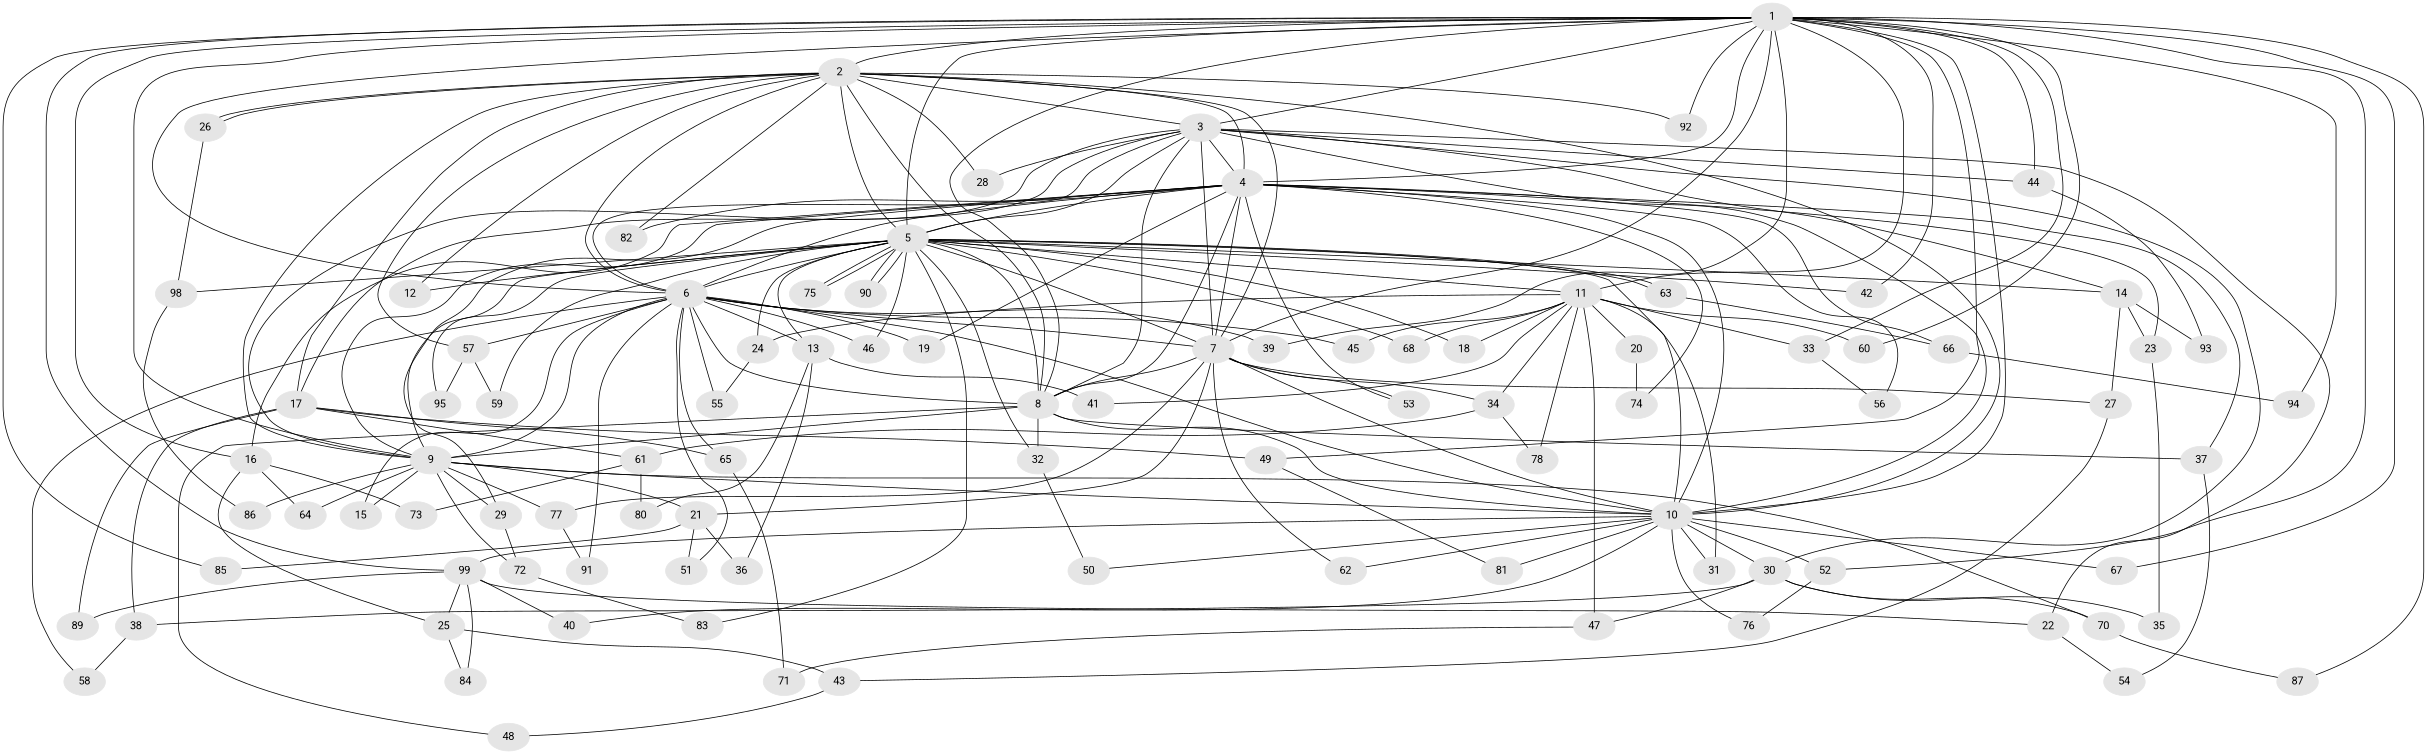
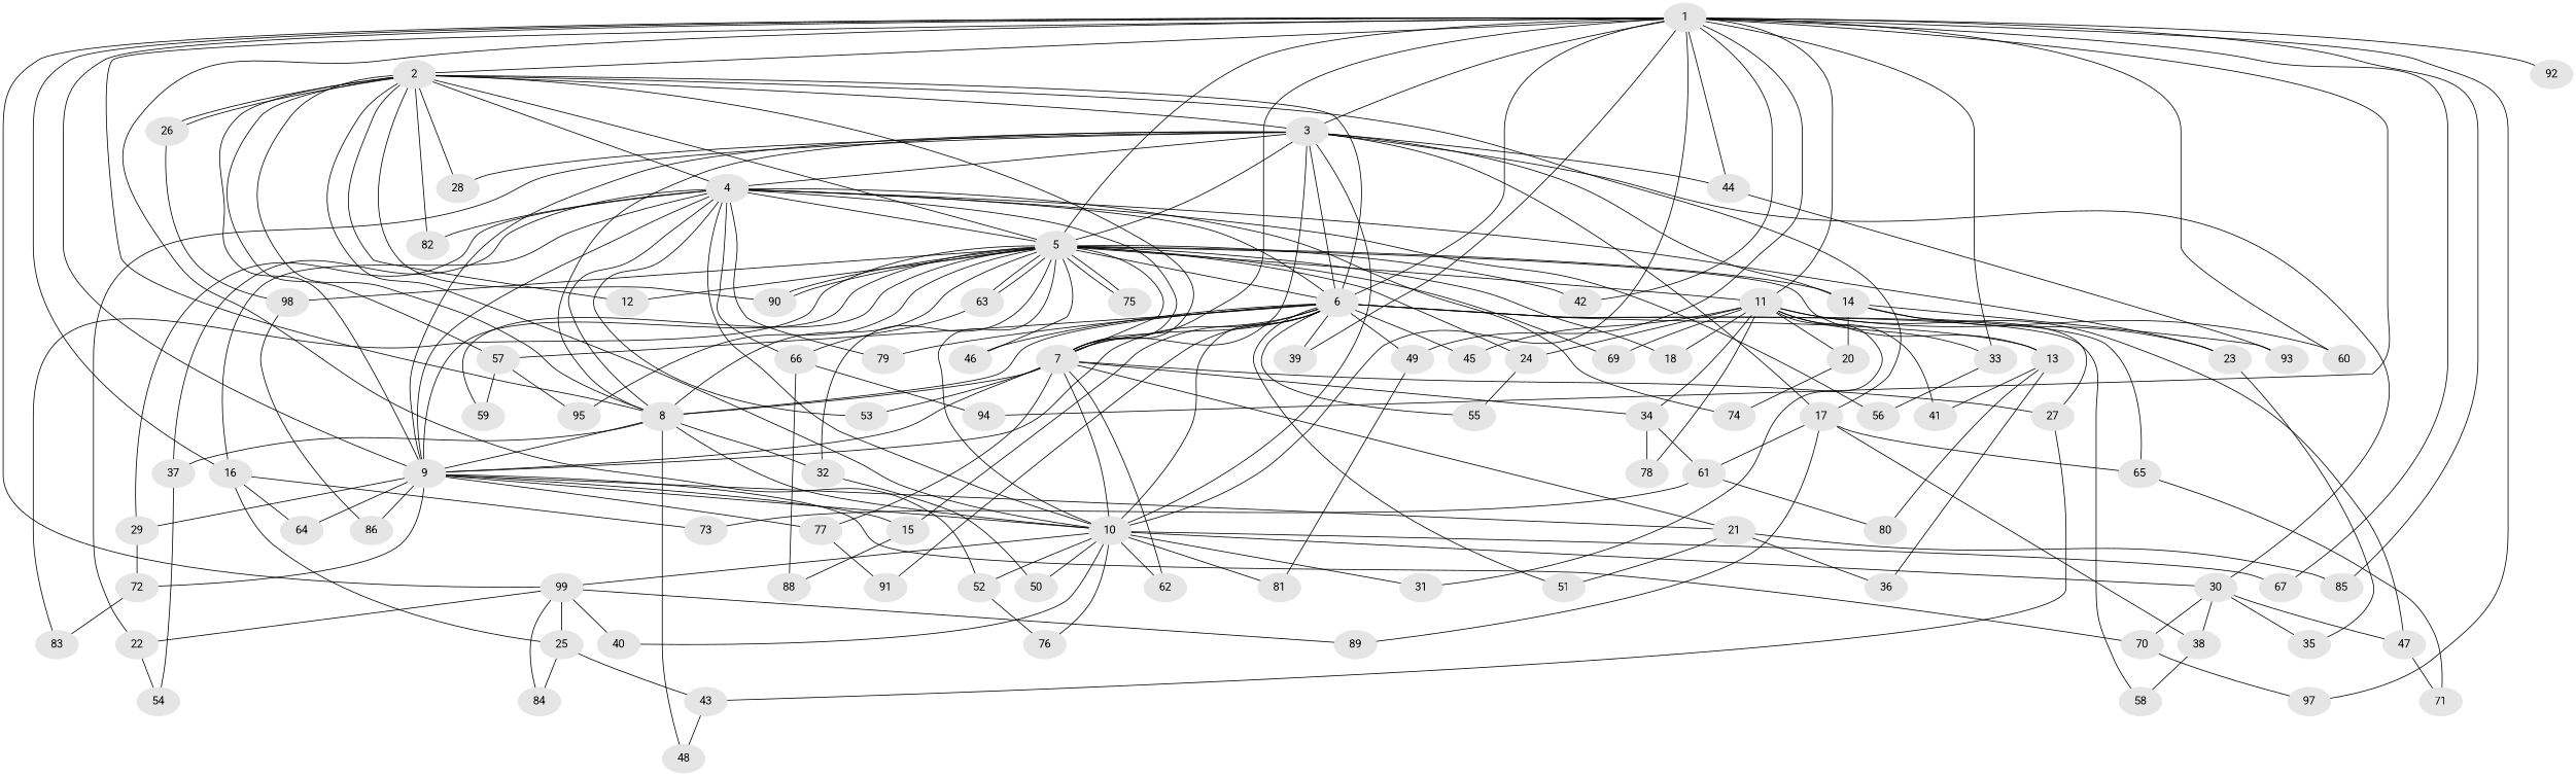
  graph {
    fontname=Roboto
    node [color=gray90 fontname=Roboto style=filled]
    edge [fontname=Roboto]
    1
    2
    3
    4
    5
    6
    7
    8
    9
    10
    11
    16
    n13 [label=99]
    33
    39
    42
    44
    49
    52
    60
    67
    85
-   87
+   87 [label=97]
    92
    94
    12
    17
    26
    28
    57
    82
    14
    22
    30
    23
    29
    37
    53
    56
    66
    74
-   79 [label=19]
+   79
    13
    18
    24
    32
    46
    59
    63
    n50 [label=98]
-   69 [label=68]
+   69
    75
    83
    90
    95
    15
    45
    51
    55
    58
    65
    91
    21
    27
    34
    62
    77
    48
    64
    70
    72
    86
    31
    40
    50
    76
    81
    20
    41
    47
    78
    25
    73
    89
    84
    93
    38
    61
    54
    35
+   88
    36
    80
    71
    43
    1 -- 2
    1 -- 3
-   1 -- 4
    1 -- 5
    1 -- 6
    1 -- 7
    1 -- 8
    1 -- 9
    1 -- 10
    1 -- 11
    1 -- 16
    1 -- n13
    1 -- 33
    1 -- 39
    1 -- 42
    1 -- 44
    1 -- 49
    1 -- 52
    1 -- 60
    1 -- 67
    1 -- 85
    1 -- 87
    1 -- 92
    1 -- 94
    2 -- 3
    2 -- 4
    2 -- 5
    2 -- 6
    2 -- 7
    2 -- 8
    2 -- 9
    2 -- 10
-   2 -- 92
+   2 -- 90
    2 -- 12
    2 -- 17
    2 -- 26
    2 -- 26
    2 -- 28
    2 -- 57
    2 -- 82
    3 -- 4
    3 -- 5
    3 -- 6
    3 -- 7
    3 -- 8
    3 -- 9
    3 -- 10
    3 -- 44
    3 -- 17
    3 -- 28
    3 -- 14
    3 -- 22
    3 -- 30
    4 -- 5
    4 -- 6
    4 -- 7
    4 -- 8
    4 -- 9
    4 -- 10
    4 -- 16
    4 -- 82
    4 -- 23
    4 -- 29
    4 -- 37
    4 -- 53
    4 -- 56
    4 -- 66
    4 -- 74
    4 -- 79
    5 -- 6
    5 -- 7
    5 -- 8
    5 -- 9
    5 -- 10
    5 -- 11
    5 -- 42
    5 -- 12
    5 -- 14
    5 -- 13
    5 -- 18
    5 -- 24
    5 -- 32
    5 -- 46
    5 -- 59
    5 -- 63
    5 -- 63
    5 -- n50
    5 -- 69
    5 -- 75
    5 -- 75
    5 -- 83
    5 -- 90
    5 -- 90
    5 -- 95
    6 -- 7
    6 -- 8
    6 -- 9
    6 -- 10
    6 -- 39
-   17 -- 49
+   6 -- 49
    6 -- 57
    6 -- 79
    6 -- 13
    6 -- 46
    6 -- 15
    6 -- 45
    6 -- 51
    6 -- 55
    6 -- 58
    6 -- 65
    6 -- 91
    7 -- 8
+   7 -- 9
    7 -- 10
    7 -- 53
    7 -- 21
    7 -- 27
    7 -- 34
    7 -- 62
    7 -- 77
    8 -- 9
    8 -- 10
    8 -- 37
    8 -- 32
    8 -- 48
    9 -- 10
    9 -- 29
    9 -- 15
    9 -- 21
    9 -- 77
    9 -- 64
    9 -- 70
    9 -- 72
    9 -- 86
    10 -- n13
    10 -- 52
    10 -- 67
    10 -- 30
    10 -- 62
    10 -- 31
    10 -- 40
    10 -- 50
    10 -- 76
    10 -- 81
    11 -- 33
    11 -- 60
    11 -- 18
    11 -- 24
    11 -- 69
    11 -- 45
    11 -- 34
    11 -- 31
    11 -- 20
    11 -- 41
    11 -- 47
    11 -- 78
    16 -- 64
    16 -- 25
    16 -- 73
    n13 -- 22
    n13 -- 40
    n13 -- 25
    n13 -- 89
    n13 -- 84
    33 -- 56
    44 -- 93
    49 -- 81
    52 -- 76
    17 -- 65
    17 -- 89
    17 -- 38
    17 -- 61
    26 -- n50
    57 -- 59
    57 -- 95
    14 -- 23
    14 -- 27
+   14 -- 20
    14 -- 93
    22 -- 54
    30 -- 70
    30 -- 47
    30 -- 38
    30 -- 35
    23 -- 35
    29 -- 72
    37 -- 54
    66 -- 94
+   66 -- 88
    13 -- 41
    13 -- 36
    13 -- 80
    24 -- 55
    32 -- 50
    63 -- 66
    n50 -- 86
+   15 -- 88
    65 -- 71
    21 -- 85
    21 -- 51
    21 -- 36
    27 -- 43
    34 -- 78
    34 -- 61
    77 -- 91
    70 -- 87
    72 -- 83
    20 -- 74
    47 -- 71
    25 -- 84
    25 -- 43
    38 -- 58
    61 -- 73
    61 -- 80
    43 -- 48
  }
